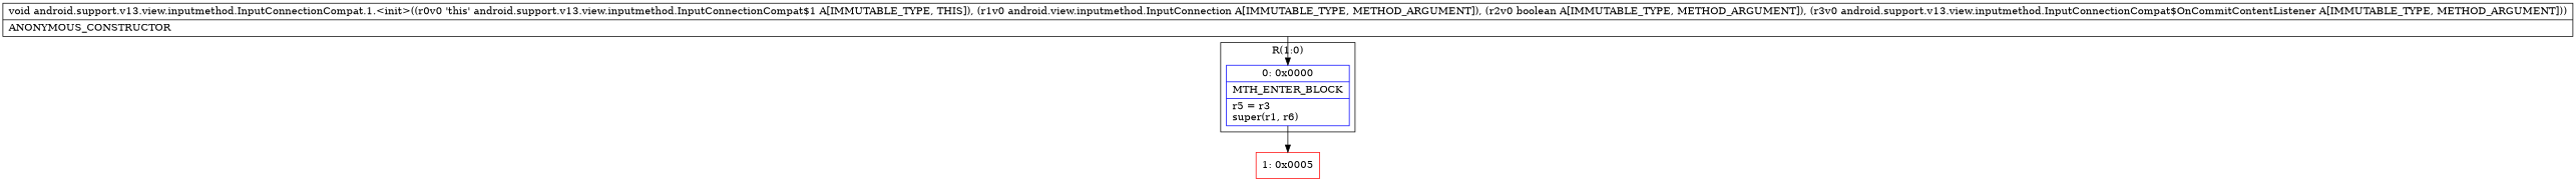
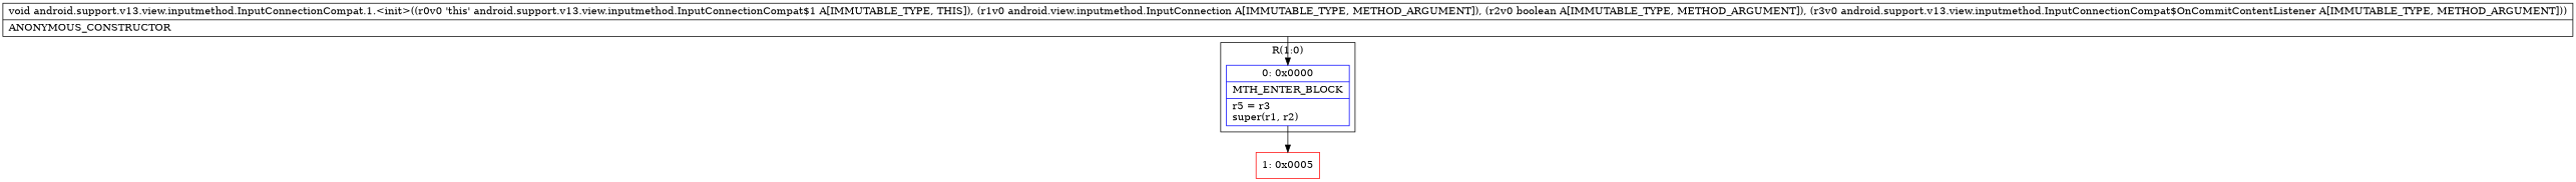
  digraph {
    fontname="DejaVu Serif"
    node [shape=record fontname="DejaVu Serif"]
    edge [fontname="DejaVu Serif"]
-   n1 [color=blue label="{0\:\ 0x0000|MTH_ENTER_BLOCK\l|r5 = r3\lsuper(r1, r6)\l}"]
+   n1 [color=blue label="{0\:\ 0x0000|MTH_ENTER_BLOCK\l|r5 = r3\lsuper(r1, r2)\l}"]
    n2 [color=red label="{1\:\ 0x0005}"]
    n3 [label="{void android.support.v13.view.inputmethod.InputConnectionCompat.1.\<init\>((r0v0 'this' android.support.v13.view.inputmethod.InputConnectionCompat$1 A[IMMUTABLE_TYPE, THIS]), (r1v0 android.view.inputmethod.InputConnection A[IMMUTABLE_TYPE, METHOD_ARGUMENT]), (r2v0 boolean A[IMMUTABLE_TYPE, METHOD_ARGUMENT]), (r3v0 android.support.v13.view.inputmethod.InputConnectionCompat$OnCommitContentListener A[IMMUTABLE_TYPE, METHOD_ARGUMENT]))  | ANONYMOUS_CONSTRUCTOR\l}"]
    subgraph cluster_1 {
      label="R(1:0)"
      n1
    }
    n1 -> n2
    n3 -> n1
  }
